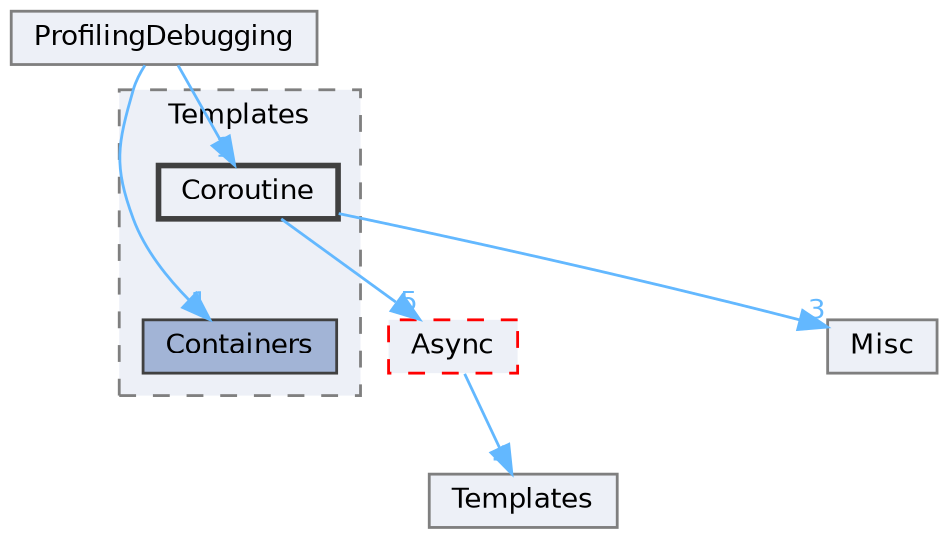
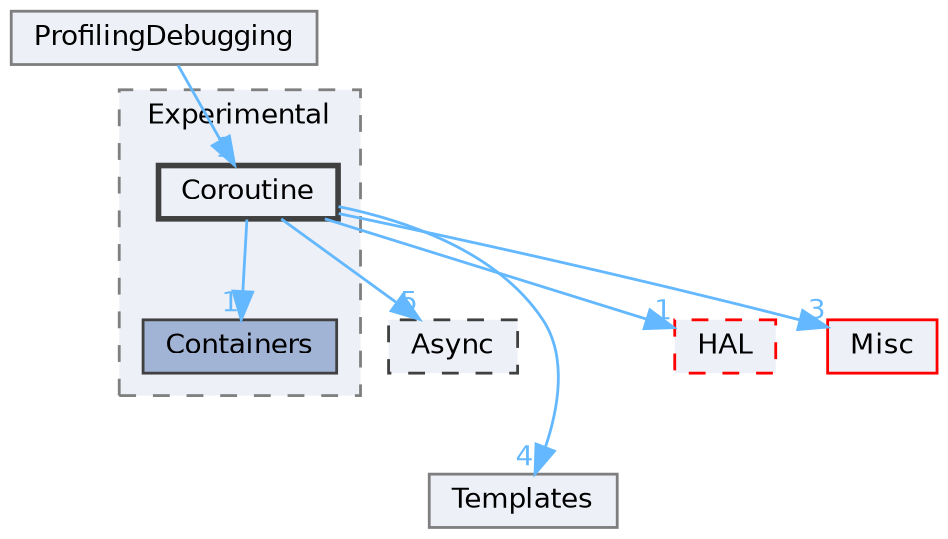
  digraph {
    compound=true
    node [color=grey50 fillcolor="#edf0f7" fontname=Helvetica fontsize=10 shape=box style=filled]
    edge [color=steelblue1 fontcolor=steelblue1 fontname=Helvetica fontsize=10 headlabel=1 labeldistance=1.5 labelfontname=Helvetica labelfontsize=10]
    n1 [color=grey25 fillcolor="#a2b4d6" height=0.2 label=Containers width=0.4]
    n2 [color=grey25 height=0.2 label=Coroutine style="filled,bold" width=0.4]
-   n3 [color=red height=0.2 label=Async style="filled,dashed" width=0.4]
+   n3 [color=grey25 height=0.2 label=Async style="filled,dashed" width=0.4]
    n4 [height=0.2 label=Templates width=0.4]
-   n6 [height=0.2 label=Misc width=0.4]
+   n5 [color=red height=0.2 label=HAL style="filled,dashed" width=0.4]
+   n6 [color=red height=0.2 label=Misc width=0.4]
    n7 [height=0.2 label=ProfilingDebugging width=0.4]
    subgraph cluster_1 {
      bgcolor="#edf0f7"
      fontname=Helvetica
      fontsize=10
-     label=Templates
+     label=Experimental
      pencolor=grey50
      style="filled,dashed"
      n1
      n2
    }
-   n7 -> n1
+   n2 -> n1
    n2 -> n3 [headlabel=5]
-   n3 -> n4 [headlabel=4]
+   n2 -> n4 [headlabel=4]
+   n2 -> n5
    n2 -> n6 [headlabel=3]
    n7 -> n2
  }
